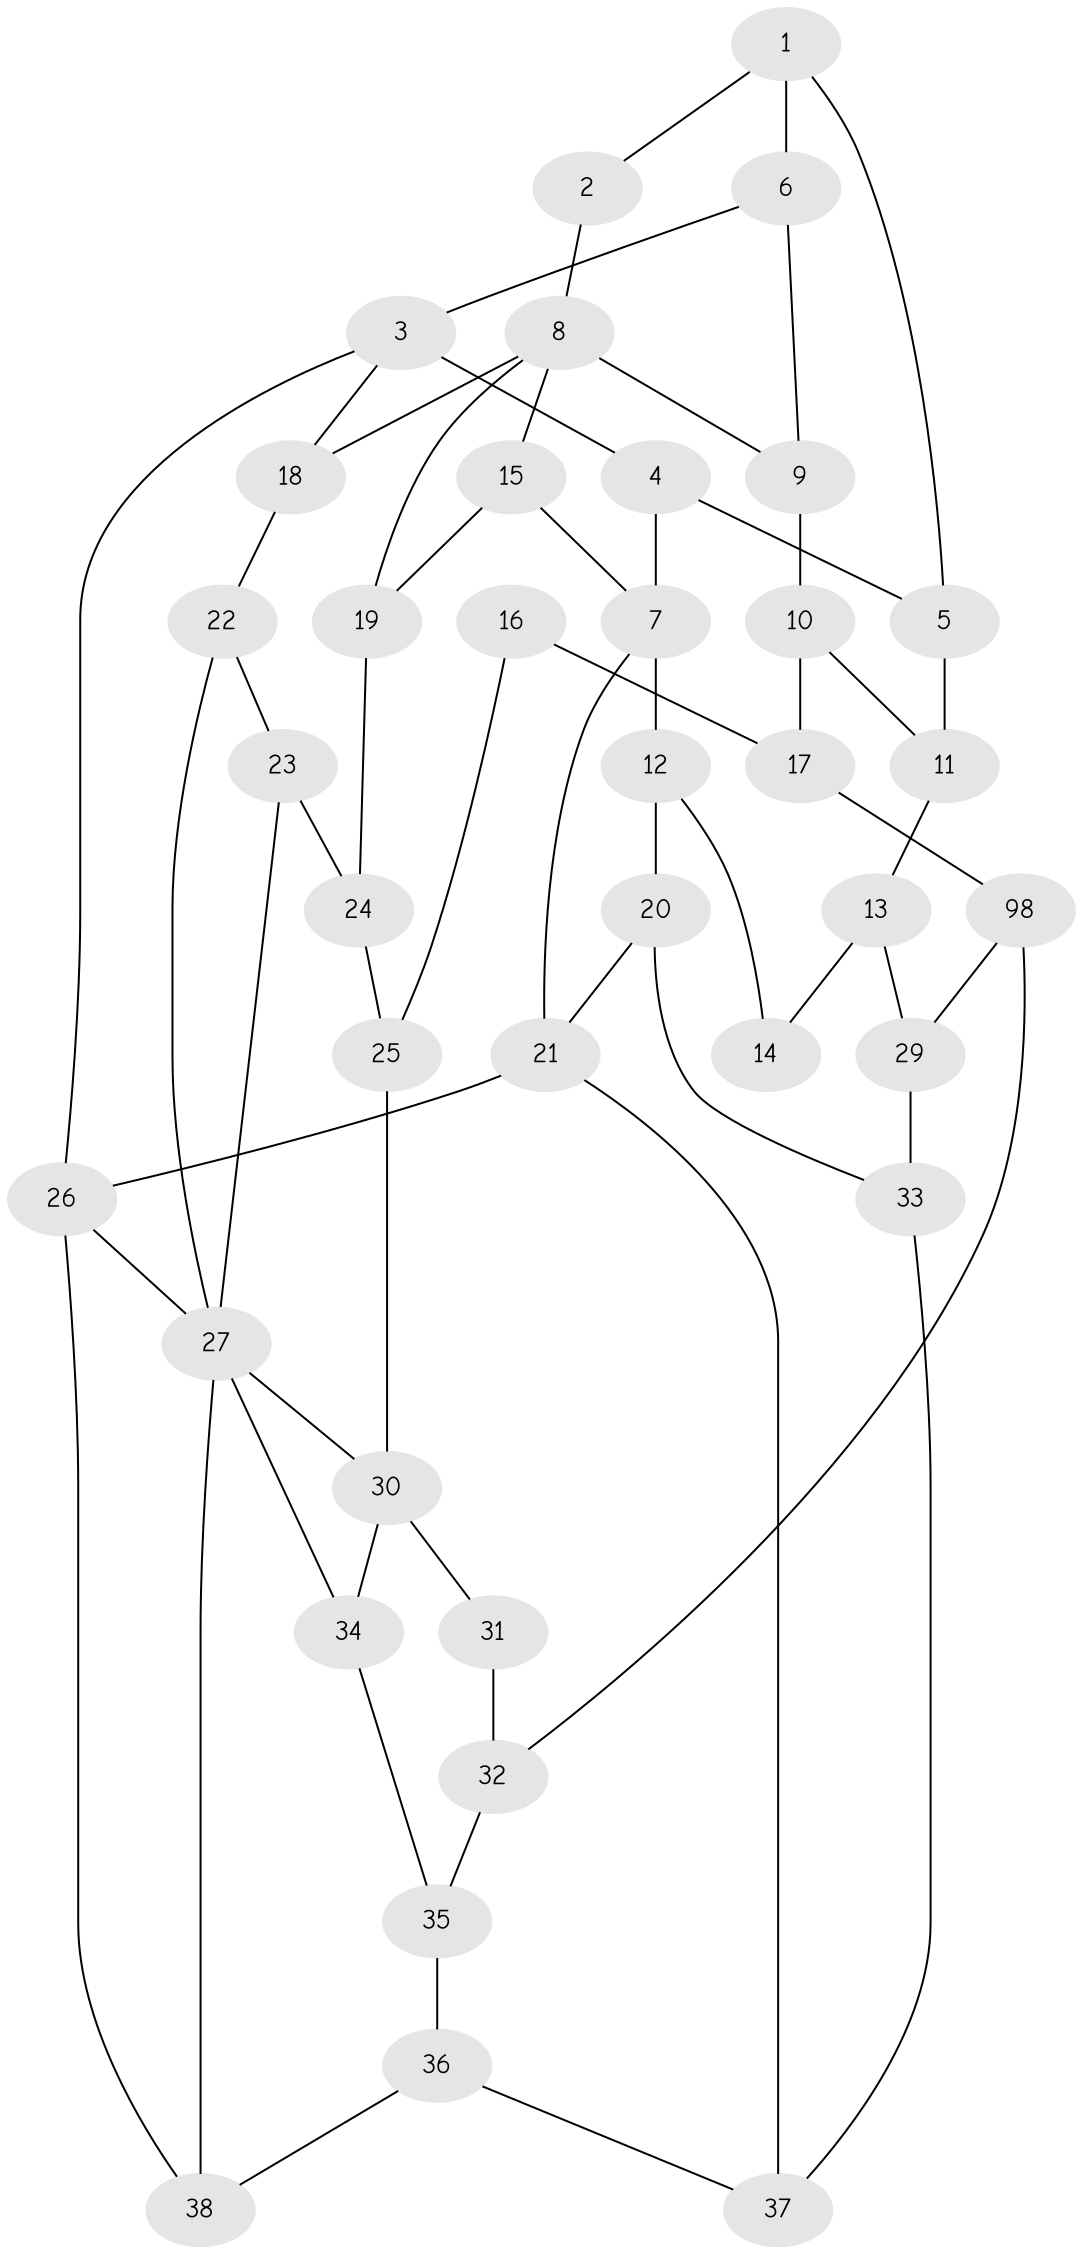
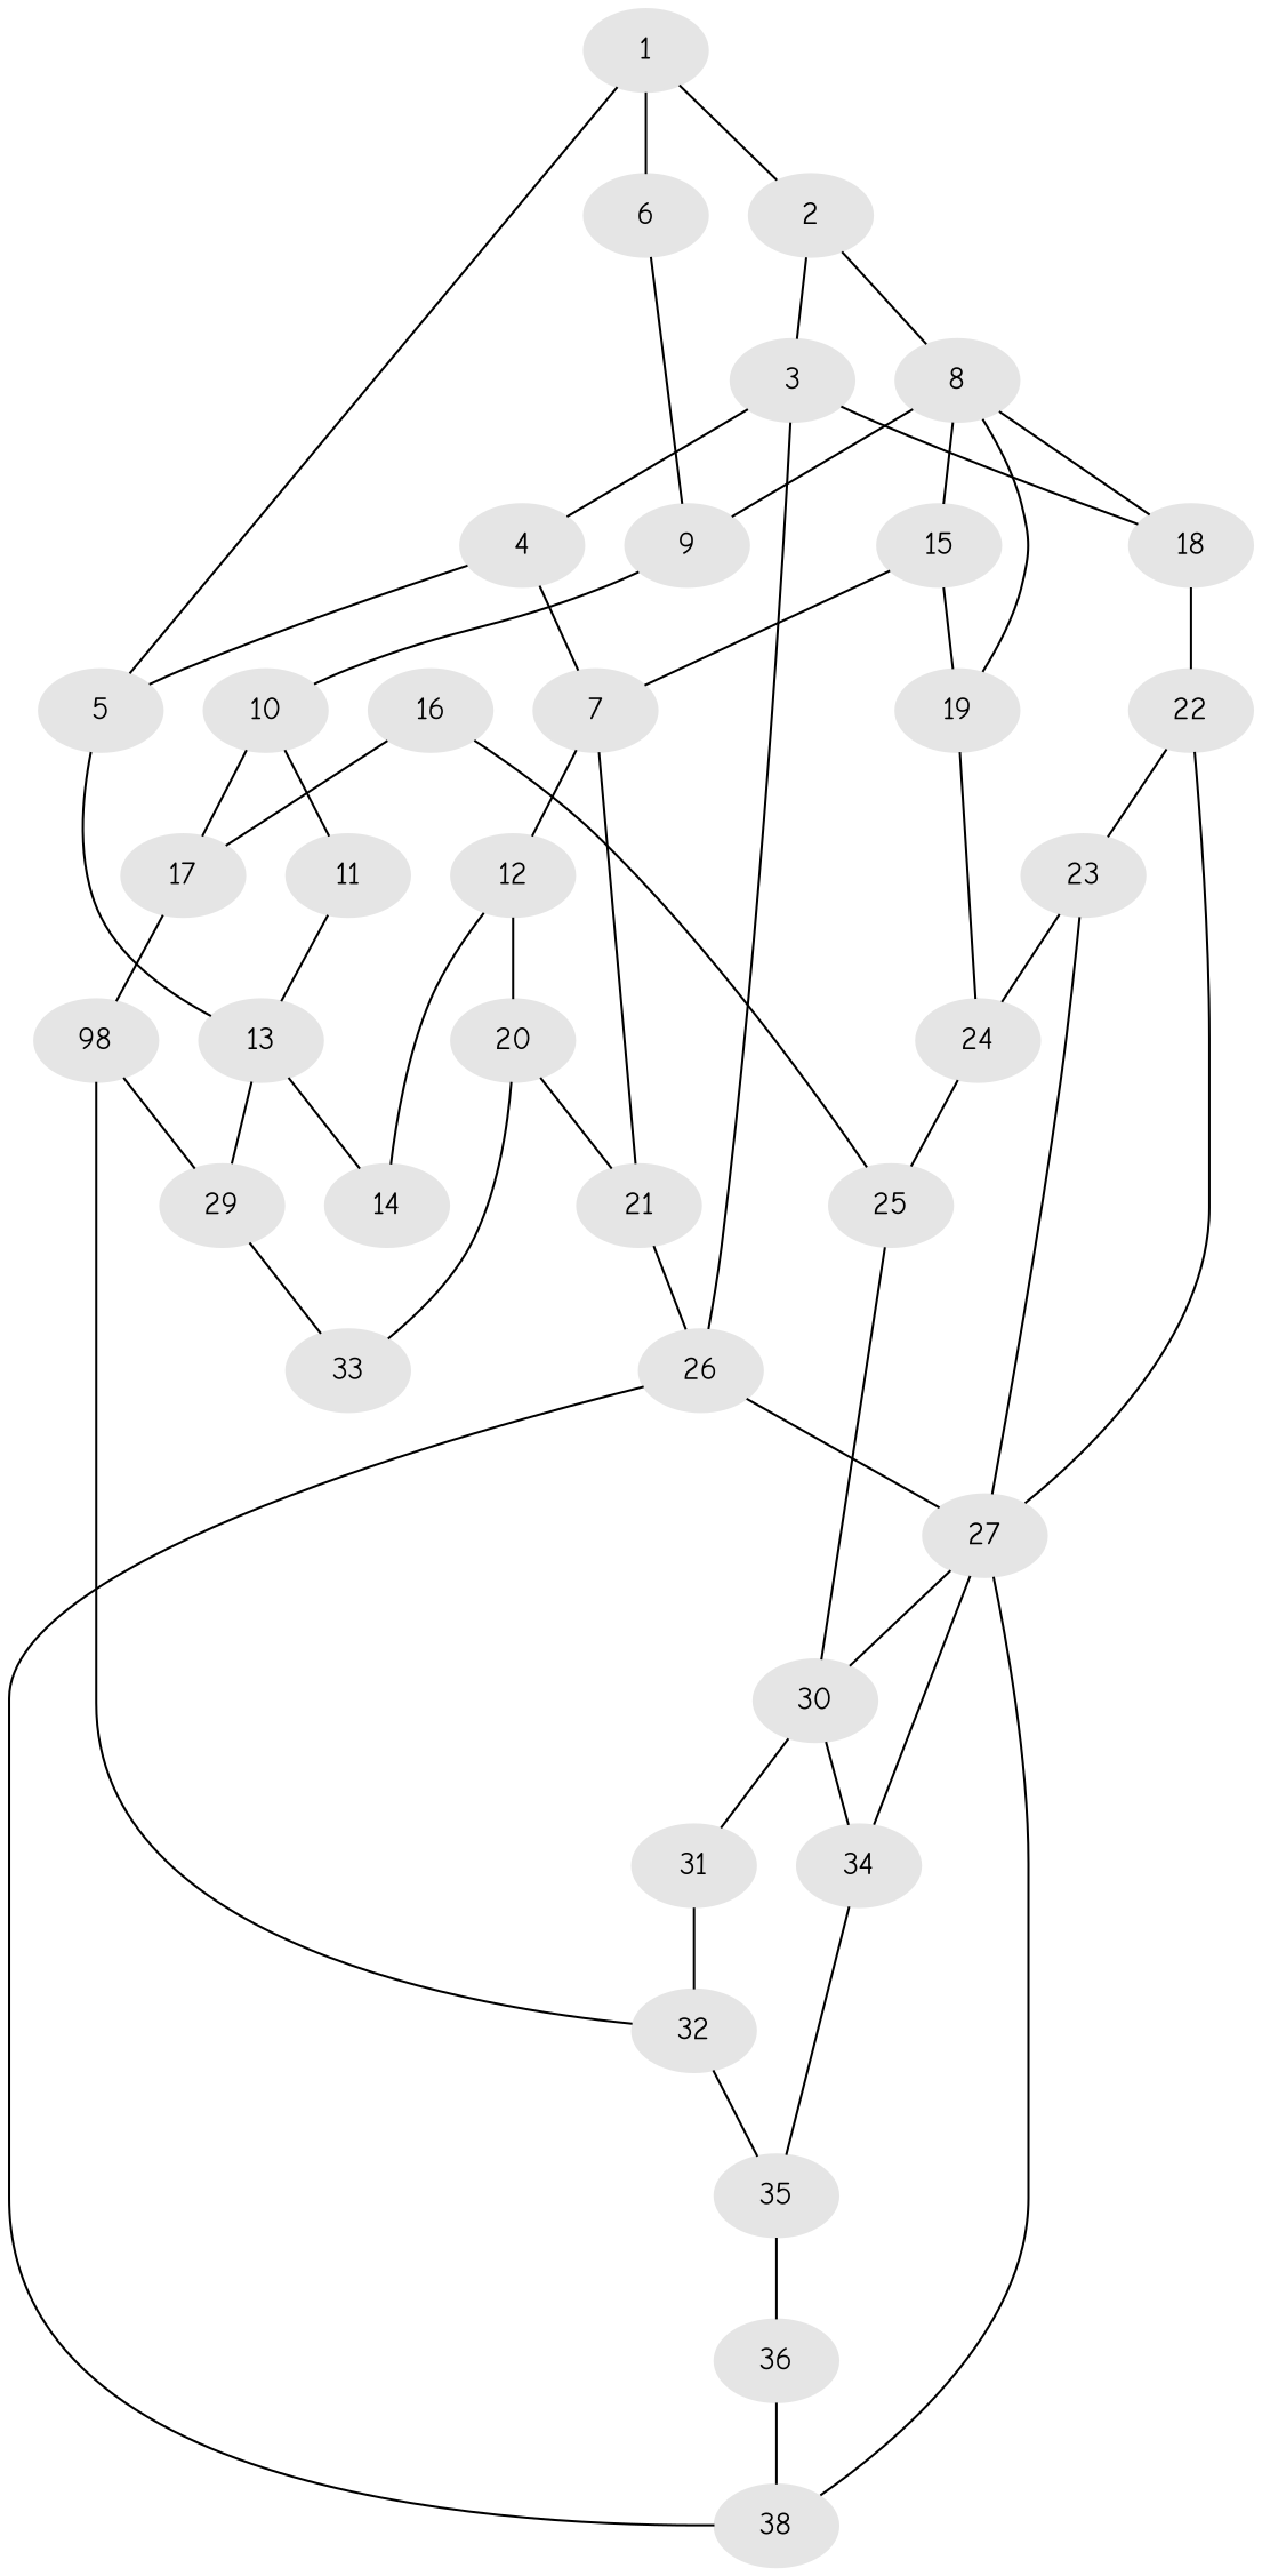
  graph {
    fontname="Comic Neue"
    node [color=gray90 fontname="Comic Neue" style=filled]
    edge [fontname="Comic Neue" weight=1.0]
    1
    2
    5
    6
    3
    8
    11
    9
    4
    18
    26
    15
    19
    7
    22
    27
    38
    12
    21
    13
    10
    14
    20
-   37
    24
    17
    n27 [label=98]
    29
    33
    16
    25
    30
    32
    23
    34
    31
    35
    36
    1 -- 2
    1 -- 5
    1 -- 6 [weight=2.0]
-   6 -- 3
+   2 -- 3
    2 -- 8
-   5 -- 11
+   5 -- 13
    6 -- 9
    3 -- 4
    3 -- 18
    3 -- 26
    8 -- 9 [weight=2.0]
    8 -- 18
    8 -- 15
    8 -- 19
    11 -- 13
    9 -- 10
    4 -- 5
    4 -- 7 [weight=2.0]
    18 -- 22
    26 -- 27
    26 -- 38
    15 -- 19
    15 -- 7
    19 -- 24
    7 -- 12 [weight=2.0]
    7 -- 21
    22 -- 27
    22 -- 23
    27 -- 38
    27 -- 30
    27 -- 34
    12 -- 14 [weight=2.0]
    12 -- 20
    21 -- 26
-   21 -- 37
    13 -- 14
    13 -- 29
    10 -- 11
    10 -- 17
    20 -- 21
    20 -- 33
    24 -- 25
    17 -- n27
    n27 -- 29
    n27 -- 32
    29 -- 33
-   33 -- 37
    16 -- 17
    16 -- 25
    25 -- 30
    30 -- 34
    30 -- 31
    32 -- 35
    23 -- 27
    23 -- 24
    34 -- 35
    31 -- 32
    35 -- 36
    36 -- 38
-   36 -- 37
  }
